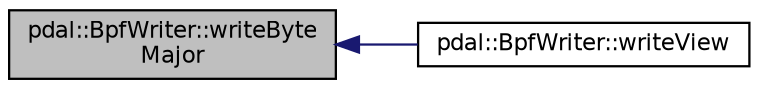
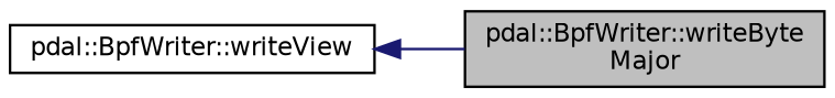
  digraph {
    rankdir=LR
    node [color=black fontname=Helvetica fontsize=10 shape=record style=filled]
    n1 [fillcolor=grey75 fontcolor=black height=0.2 label="pdal::BpfWriter::writeByte\lMajor" width=0.4]
    n2 [fillcolor=white height=0.2 label="pdal::BpfWriter::writeView" width=0.4]
-   n1 -> n2 [color=midnightblue dir=back fontname=Helvetica fontsize=10 labelfontname=Helvetica labelfontsize=10 style=solid]
+   n2 -> n1 [color=midnightblue dir=back fontname=Helvetica fontsize=10 labelfontname=Helvetica labelfontsize=10 style=solid]
  }
